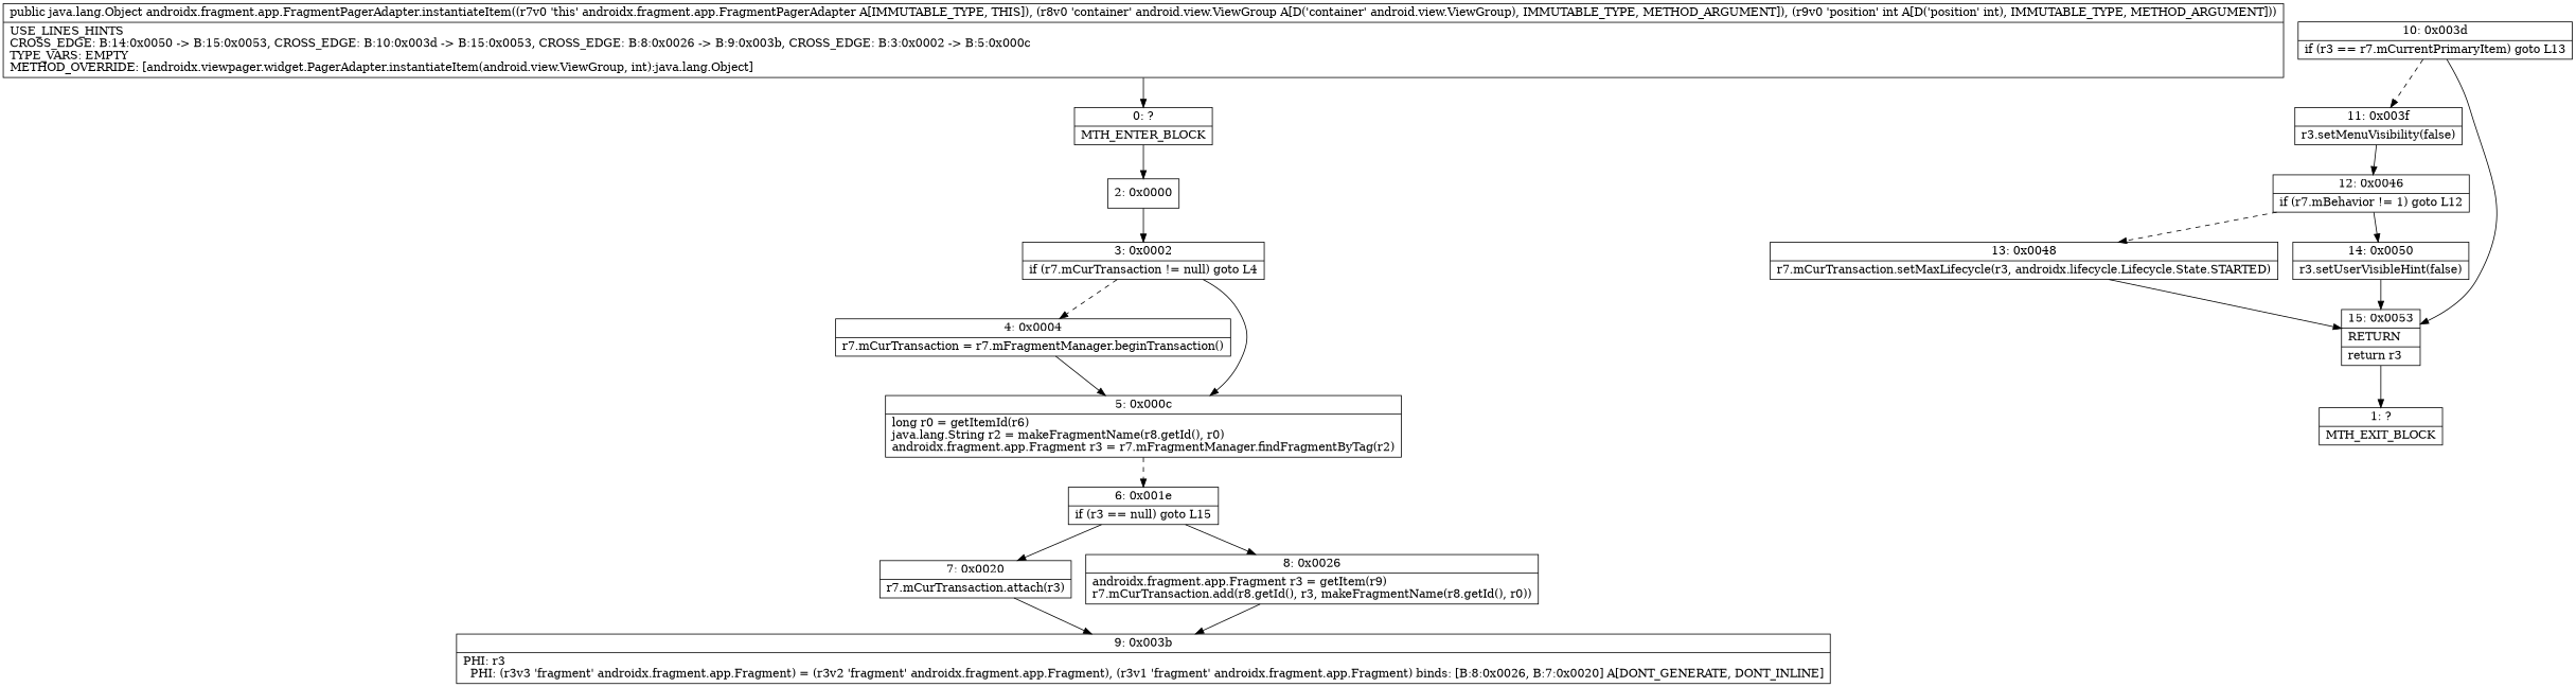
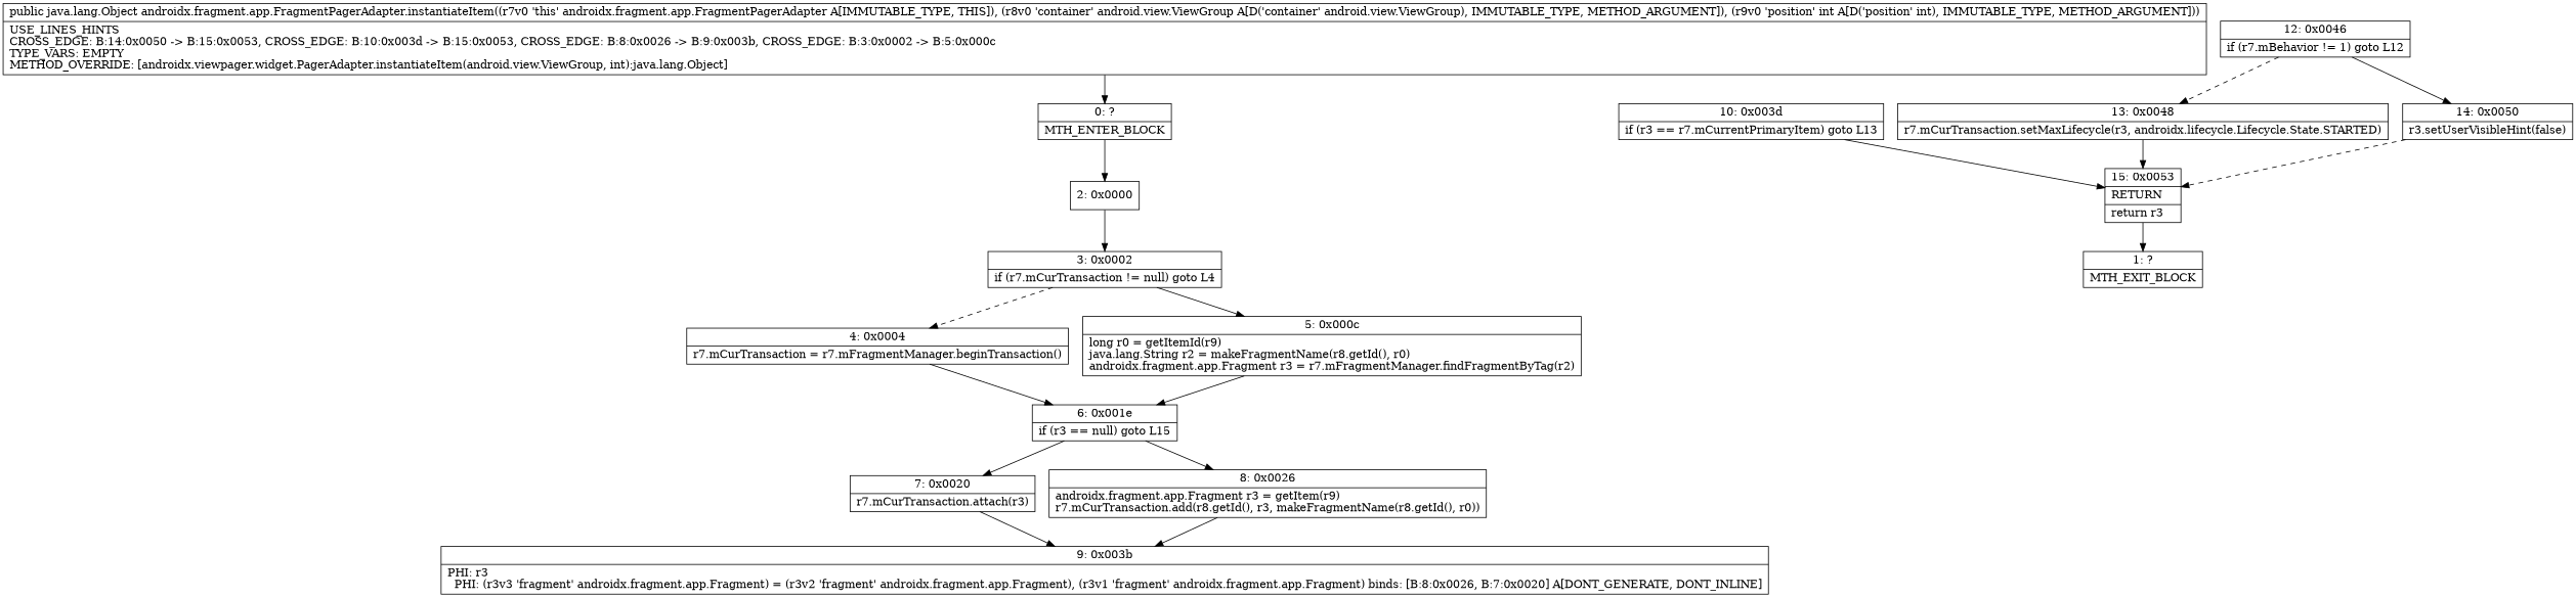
  digraph {
    node [shape=record]
    n1 [label="{0\:\ ?|MTH_ENTER_BLOCK\l}"]
    n2 [label="{2\:\ 0x0000}"]
    n3 [label="{3\:\ 0x0002|if (r7.mCurTransaction != null) goto L4\l}"]
    n4 [label="{4\:\ 0x0004|r7.mCurTransaction = r7.mFragmentManager.beginTransaction()\l}"]
-   n5 [label="{5\:\ 0x000c|long r0 = getItemId(r6)\ljava.lang.String r2 = makeFragmentName(r8.getId(), r0)\landroidx.fragment.app.Fragment r3 = r7.mFragmentManager.findFragmentByTag(r2)\l}"]
+   n5 [label="{5\:\ 0x000c|long r0 = getItemId(r9)\ljava.lang.String r2 = makeFragmentName(r8.getId(), r0)\landroidx.fragment.app.Fragment r3 = r7.mFragmentManager.findFragmentByTag(r2)\l}"]
    n6 [label="{6\:\ 0x001e|if (r3 == null) goto L15\l}"]
    n7 [label="{7\:\ 0x0020|r7.mCurTransaction.attach(r3)\l}"]
    n8 [label="{8\:\ 0x0026|androidx.fragment.app.Fragment r3 = getItem(r9)\lr7.mCurTransaction.add(r8.getId(), r3, makeFragmentName(r8.getId(), r0))\l}"]
    n9 [label="{9\:\ 0x003b|PHI: r3 \l  PHI: (r3v3 'fragment' androidx.fragment.app.Fragment) = (r3v2 'fragment' androidx.fragment.app.Fragment), (r3v1 'fragment' androidx.fragment.app.Fragment) binds: [B:8:0x0026, B:7:0x0020] A[DONT_GENERATE, DONT_INLINE]\l}"]
    n10 [label="{10\:\ 0x003d|if (r3 == r7.mCurrentPrimaryItem) goto L13\l}"]
-   n11 [label="{11\:\ 0x003f|r3.setMenuVisibility(false)\l}"]
    n12 [label="{15\:\ 0x0053|RETURN\l|return r3\l}"]
    n13 [label="{12\:\ 0x0046|if (r7.mBehavior != 1) goto L12\l}"]
    n14 [label="{1\:\ ?|MTH_EXIT_BLOCK\l}"]
    n15 [label="{13\:\ 0x0048|r7.mCurTransaction.setMaxLifecycle(r3, androidx.lifecycle.Lifecycle.State.STARTED)\l}"]
    n16 [label="{14\:\ 0x0050|r3.setUserVisibleHint(false)\l}"]
    n17 [label="{public java.lang.Object androidx.fragment.app.FragmentPagerAdapter.instantiateItem((r7v0 'this' androidx.fragment.app.FragmentPagerAdapter A[IMMUTABLE_TYPE, THIS]), (r8v0 'container' android.view.ViewGroup A[D('container' android.view.ViewGroup), IMMUTABLE_TYPE, METHOD_ARGUMENT]), (r9v0 'position' int A[D('position' int), IMMUTABLE_TYPE, METHOD_ARGUMENT]))  | USE_LINES_HINTS\lCROSS_EDGE: B:14:0x0050 \-\> B:15:0x0053, CROSS_EDGE: B:10:0x003d \-\> B:15:0x0053, CROSS_EDGE: B:8:0x0026 \-\> B:9:0x003b, CROSS_EDGE: B:3:0x0002 \-\> B:5:0x000c\lTYPE_VARS: EMPTY\lMETHOD_OVERRIDE: [androidx.viewpager.widget.PagerAdapter.instantiateItem(android.view.ViewGroup, int):java.lang.Object]\l}"]
    n1 -> n2
    n2 -> n3
    n3 -> n4 [style=dashed]
    n3 -> n5
-   n4 -> n5
-   n5 -> n6 [style=dashed]
+   n4 -> n6
+   n5 -> n6
    n6 -> n7 [style=solid]
    n6 -> n8
    n7 -> n9
    n8 -> n9
-   n10 -> n11 [style=dashed]
    n10 -> n12
-   n11 -> n13
    n12 -> n14
    n13 -> n15 [style=dashed]
    n13 -> n16
    n15 -> n12
-   n16 -> n12
+   n16 -> n12 [style=dashed]
    n17 -> n1
  }
